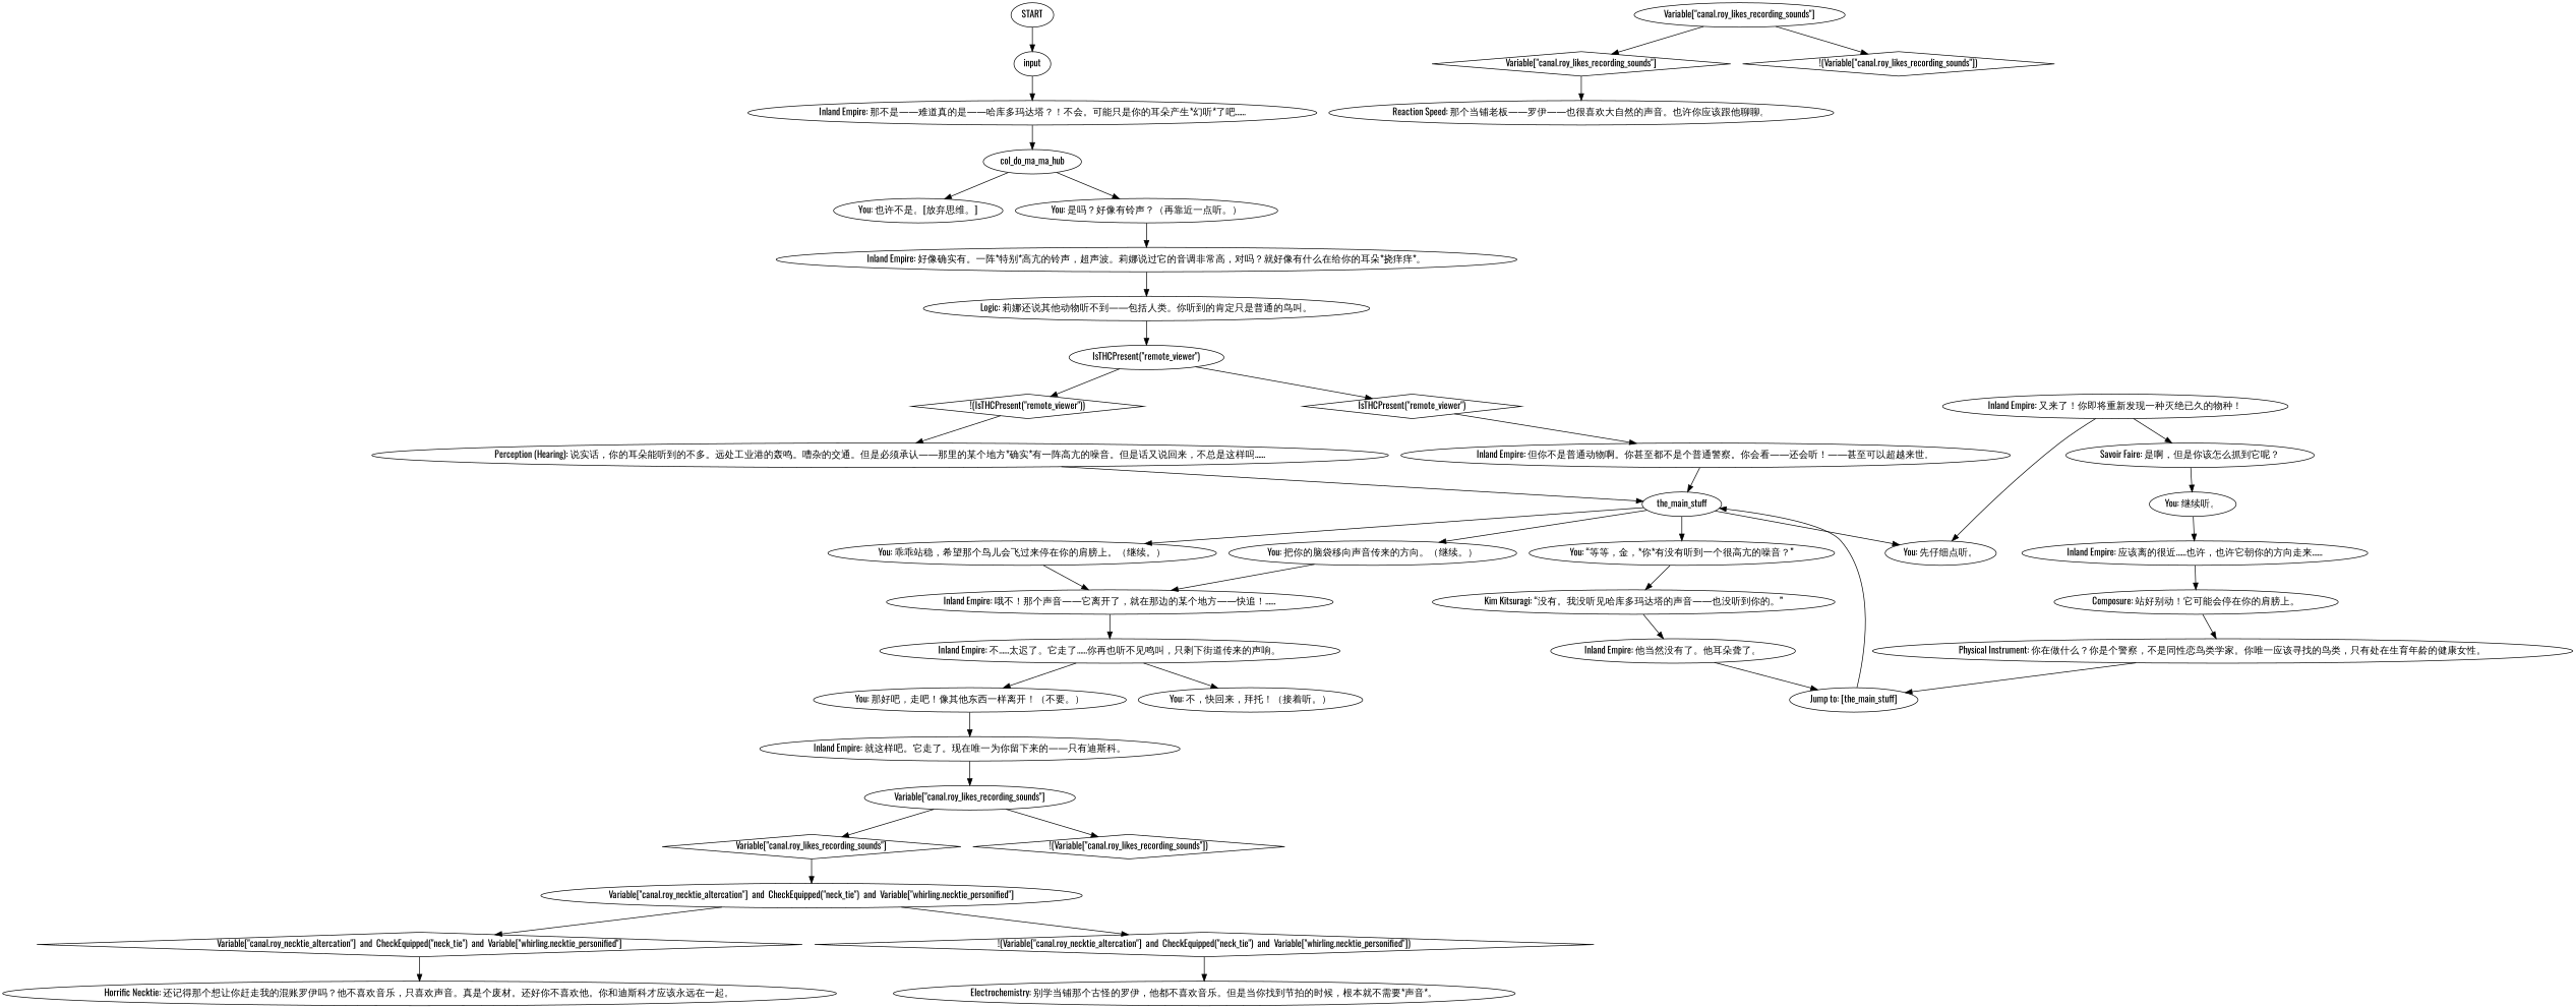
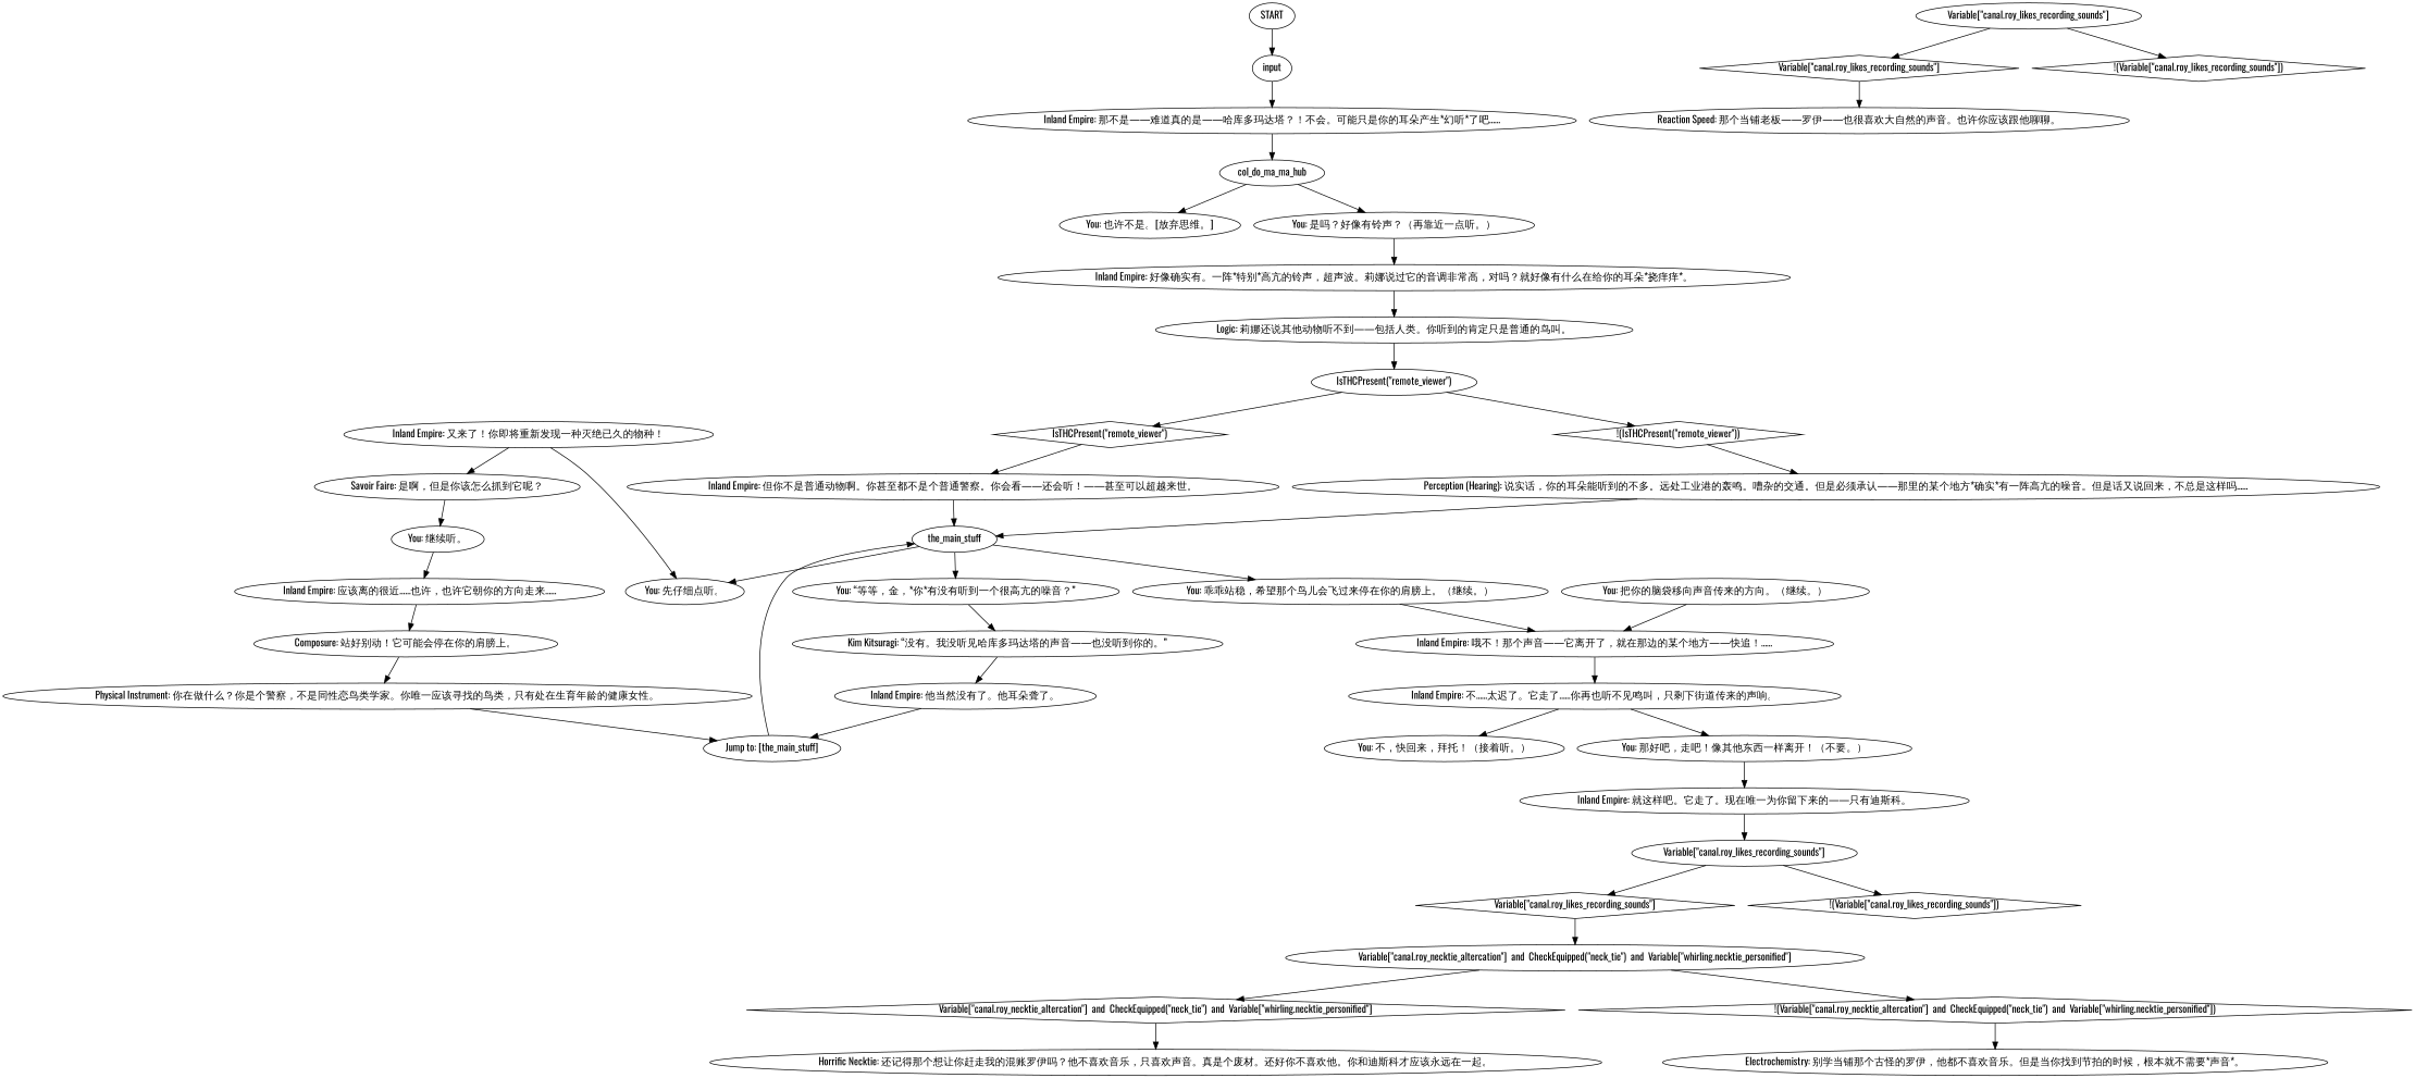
  digraph {
    fontname=Oswald
    node [fontname=Oswald]
    edge [fontname=Oswald]
    n1 [label=START]
    n2 [label=input]
    n3 [label="Inland Empire: 那不是——难道真的是——哈库多玛达塔？！不会。可能只是你的耳朵产生*幻听*了吧……"]
    n4 [label=col_do_ma_ma_hub]
    n5 [label="Inland Empire: 又来了！你即将重新发现一种灭绝已久的物种！"]
    n6 [label="Savoir Faire: 是啊，但是你该怎么抓到它呢？"]
    n7 [label="You: 先仔细点听。"]
    n8 [label="You: 继续听。"]
    n9 [label="Variable[\"canal.roy_likes_recording_sounds\"]"]
    n10 [label="Variable[\"canal.roy_likes_recording_sounds\"]" shape=diamond]
    n11 [label="!(Variable[\"canal.roy_likes_recording_sounds\"])" shape=diamond]
    n12 [label="You: 也许不是。[放弃思维。]"]
    n13 [label="You: 是吗？好像有铃声？（再靠近一点听。）"]
    n14 [label="Inland Empire: 好像确实有。一阵*特别*高亢的铃声，超声波。莉娜说过它的音调非常高，对吗？就好像有什么在给你的耳朵*挠痒痒*。"]
    n15 [label="Logic: 莉娜还说其他动物听不到——包括人类。你听到的肯定只是普通的鸟叫。"]
    n16 [label=the_main_stuff]
    n17 [label="You: “等等，金，*你*有没有听到一个很高亢的噪音？”"]
    n18 [label="You: 乖乖站稳，希望那个鸟儿会飞过来停在你的肩膀上。（继续。）"]
    n19 [label="You: 把你的脑袋移向声音传来的方向。（继续。）"]
    n20 [label="Kim Kitsuragi: “没有。我没听见哈库多玛达塔的声音——也没听到你的。”"]
    n21 [label="Inland Empire: 哦不！那个声音——它离开了，就在那边的某个地方——快追！……"]
    n22 [label="Jump to: [the_main_stuff]"]
    n23 [label="Reaction Speed: 那个当铺老板——罗伊——也很喜欢大自然的声音。也许你应该跟他聊聊。"]
    n24 [label="Inland Empire: 他当然没有了。他耳朵聋了。"]
    n25 [label="IsTHCPresent(\"remote_viewer\")"]
    n26 [label="IsTHCPresent(\"remote_viewer\")" shape=diamond]
    n27 [label="!(IsTHCPresent(\"remote_viewer\"))" shape=diamond]
    n28 [label="Inland Empire: 但你不是普通动物啊。你甚至都不是个普通警察。你会看——还会听！——甚至可以超越来世。"]
    n29 [label="Perception (Hearing): 说实话，你的耳朵能听到的不多。远处工业港的轰鸣。嘈杂的交通。但是必须承认——那里的某个地方*确实*有一阵高亢的噪音。但是话又说回来，不总是这样吗……"]
    n30 [label="Inland Empire: 就这样吧。它走了。现在唯一为你留下来的——只有迪斯科。"]
    n31 [label="Variable[\"canal.roy_likes_recording_sounds\"]"]
    n32 [label="Variable[\"canal.roy_likes_recording_sounds\"]" shape=diamond]
    n33 [label="!(Variable[\"canal.roy_likes_recording_sounds\"])" shape=diamond]
    n34 [label="Variable[\"canal.roy_necktie_altercation\"]  and  CheckEquipped(\"neck_tie\")  and  Variable[\"whirling.necktie_personified\"]"]
    n35 [label="Variable[\"canal.roy_necktie_altercation\"]  and  CheckEquipped(\"neck_tie\")  and  Variable[\"whirling.necktie_personified\"]" shape=diamond]
    n36 [label="!(Variable[\"canal.roy_necktie_altercation\"]  and  CheckEquipped(\"neck_tie\")  and  Variable[\"whirling.necktie_personified\"])" shape=diamond]
    n37 [label="Horrific Necktie: 还记得那个想让你赶走我的混账罗伊吗？他不喜欢音乐，只喜欢声音。真是个废材。还好你不喜欢他。你和迪斯科才应该永远在一起。"]
    n38 [label="Electrochemistry: 别学当铺那个古怪的罗伊，他都不喜欢音乐。但是当你找到节拍的时候，根本就不需要*声音*。"]
    n39 [label="Composure: 站好别动！它可能会停在你的肩膀上。"]
    n40 [label="Physical Instrument: 你在做什么？你是个警察，不是同性恋鸟类学家。你唯一应该寻找的鸟类，只有处在生育年龄的健康女性。"]
    n41 [label="You: 那好吧，走吧！像其他东西一样离开！（不要。）"]
    n42 [label="Inland Empire: 不……太迟了。它走了……你再也听不见鸣叫，只剩下街道传来的声响。"]
    n43 [label="Inland Empire: 应该离的很近……也许，也许它朝你的方向走来……"]
    n44 [label="You: 不，快回来，拜托！（接着听。）"]
    n1 -> n2
    n2 -> n3
    n3 -> n4
    n4 -> n12
    n4 -> n13
    n5 -> n6
    n5 -> n7
    n6 -> n8
    n8 -> n43
    n9 -> n10
    n9 -> n11
    n10 -> n23
    n13 -> n14
    n14 -> n15
    n15 -> n25
    n16 -> n7
    n16 -> n17
    n16 -> n18
-   n16 -> n19
    n17 -> n20
    n18 -> n21
    n19 -> n21
    n20 -> n24
    n21 -> n42
    n22 -> n16
    n24 -> n22
    n25 -> n26
    n25 -> n27
    n26 -> n28
    n27 -> n29
    n28 -> n16
    n29 -> n16
    n30 -> n31
    n31 -> n32
    n31 -> n33
    n32 -> n34
    n34 -> n35
    n34 -> n36
    n35 -> n37
    n36 -> n38
    n39 -> n40
    n40 -> n22
    n41 -> n30
    n42 -> n41
    n42 -> n44
    n43 -> n39
  }
